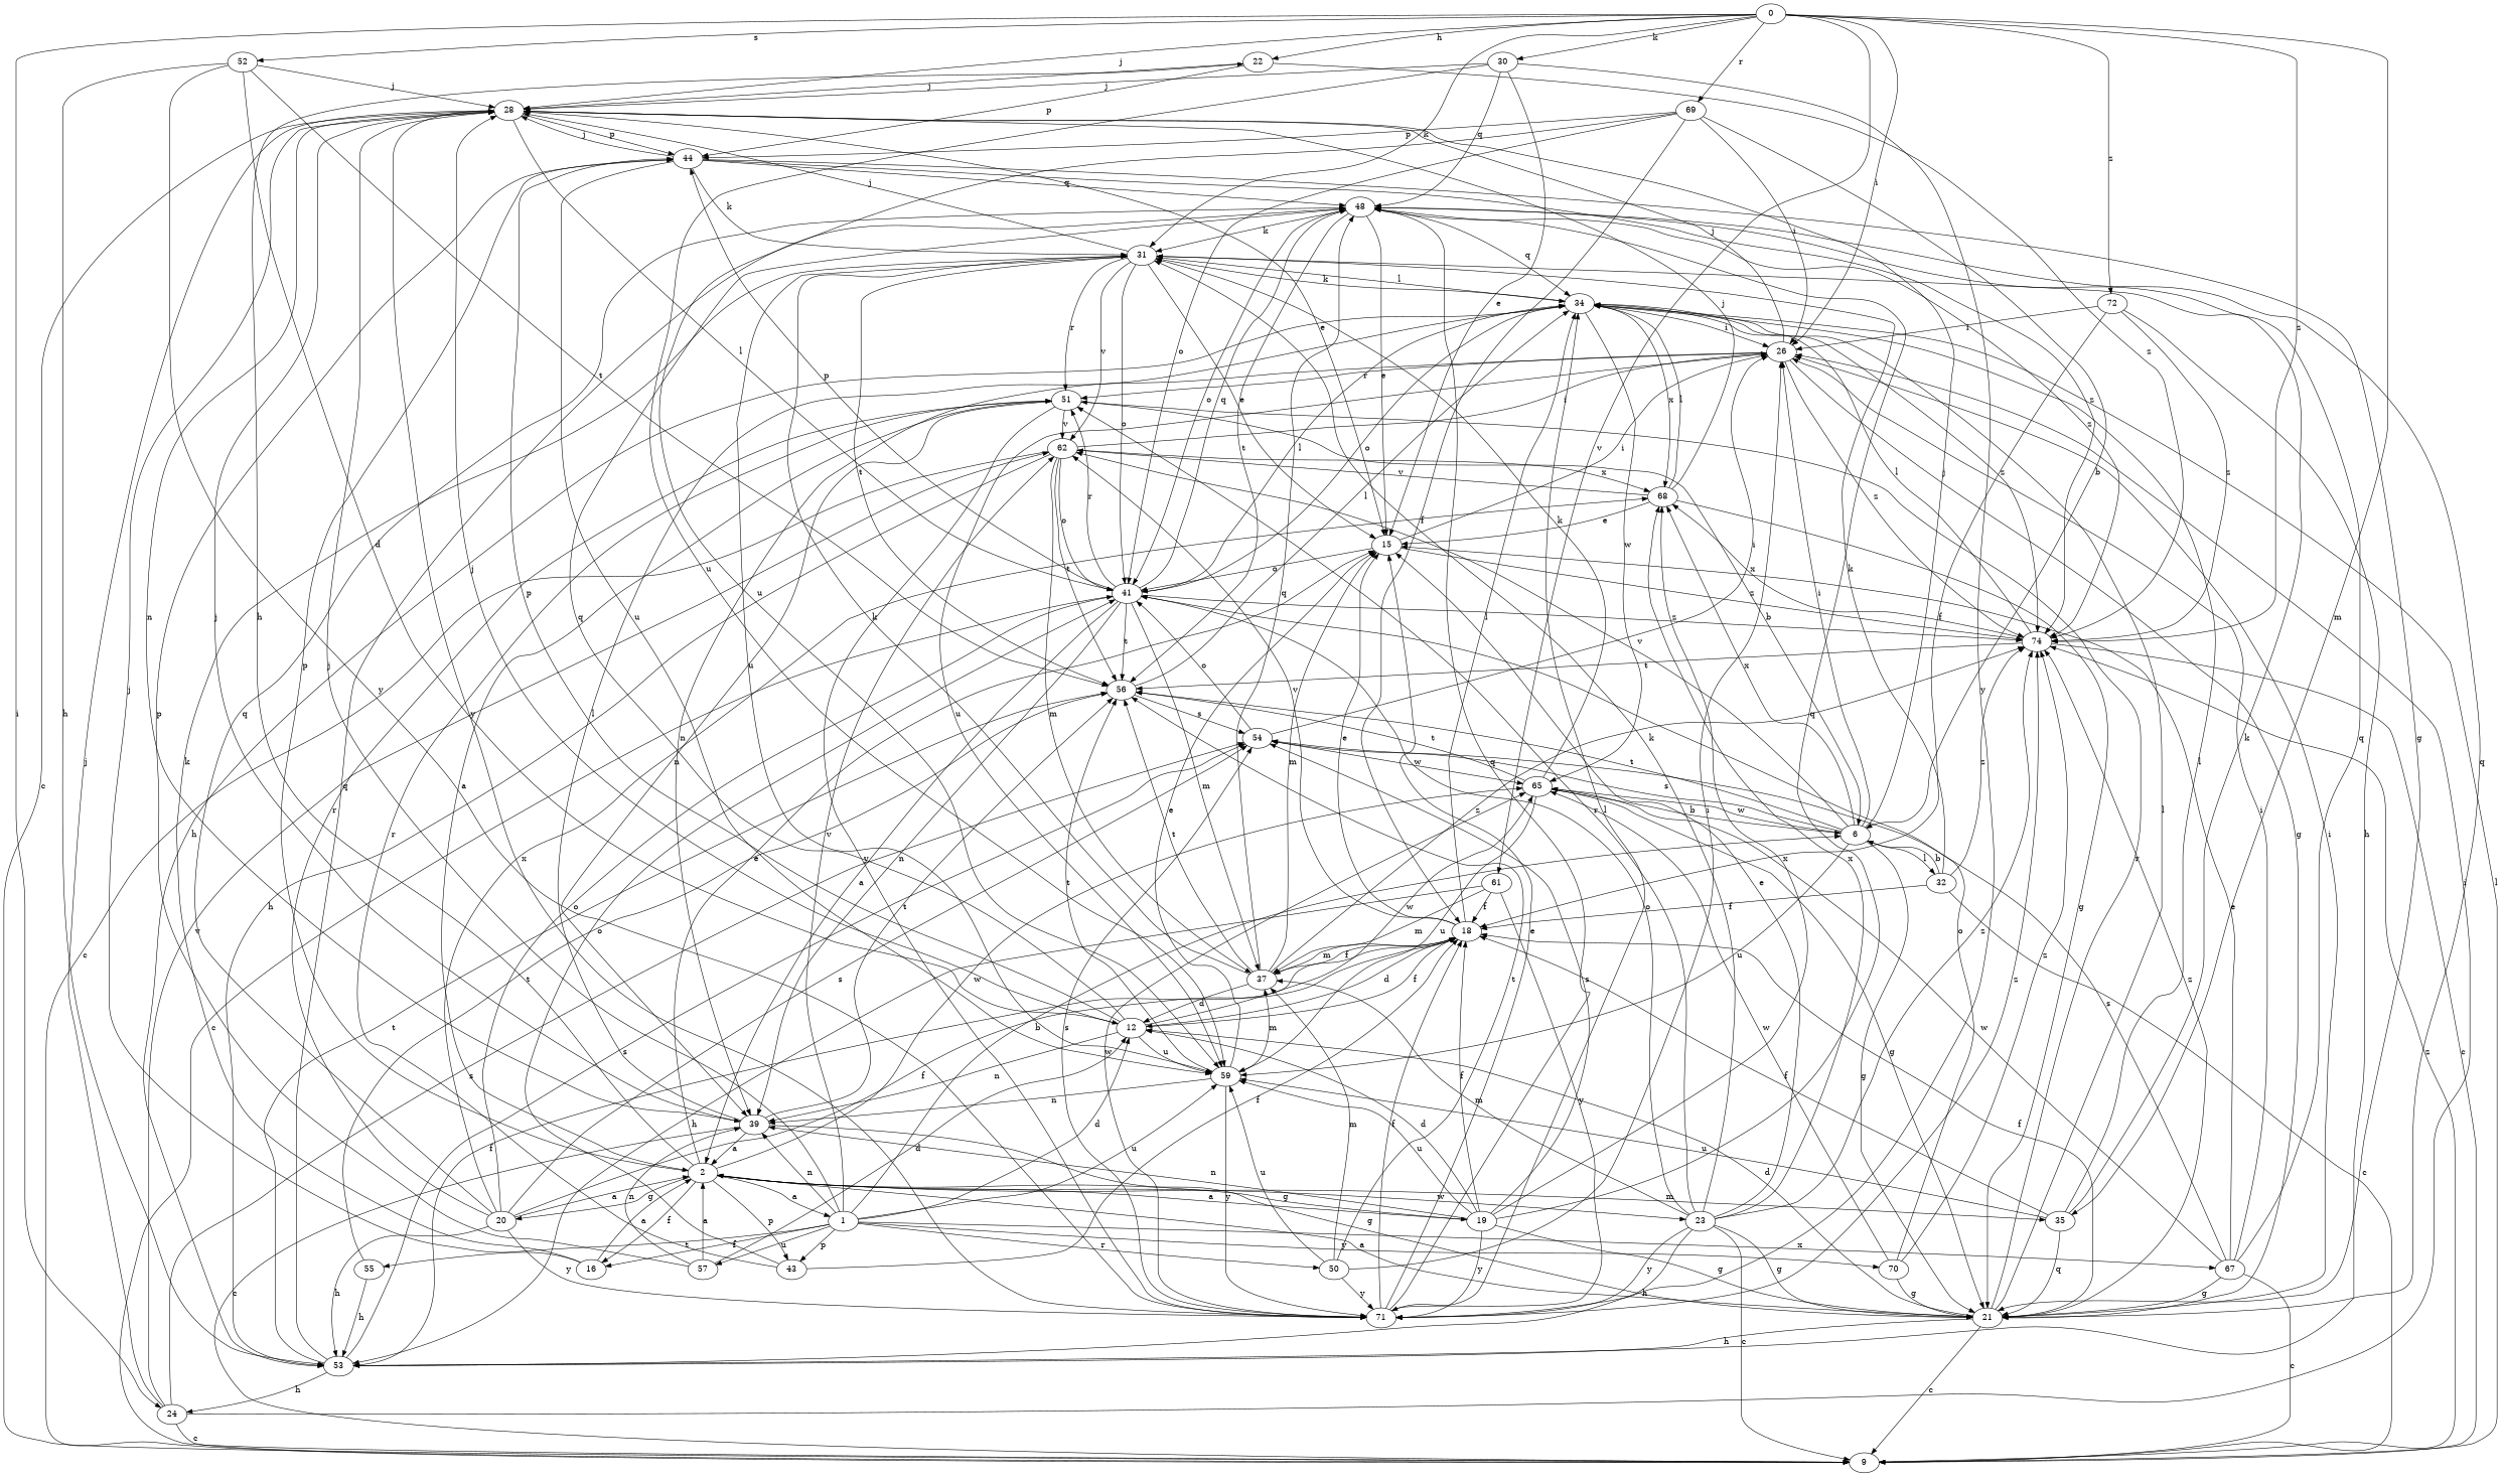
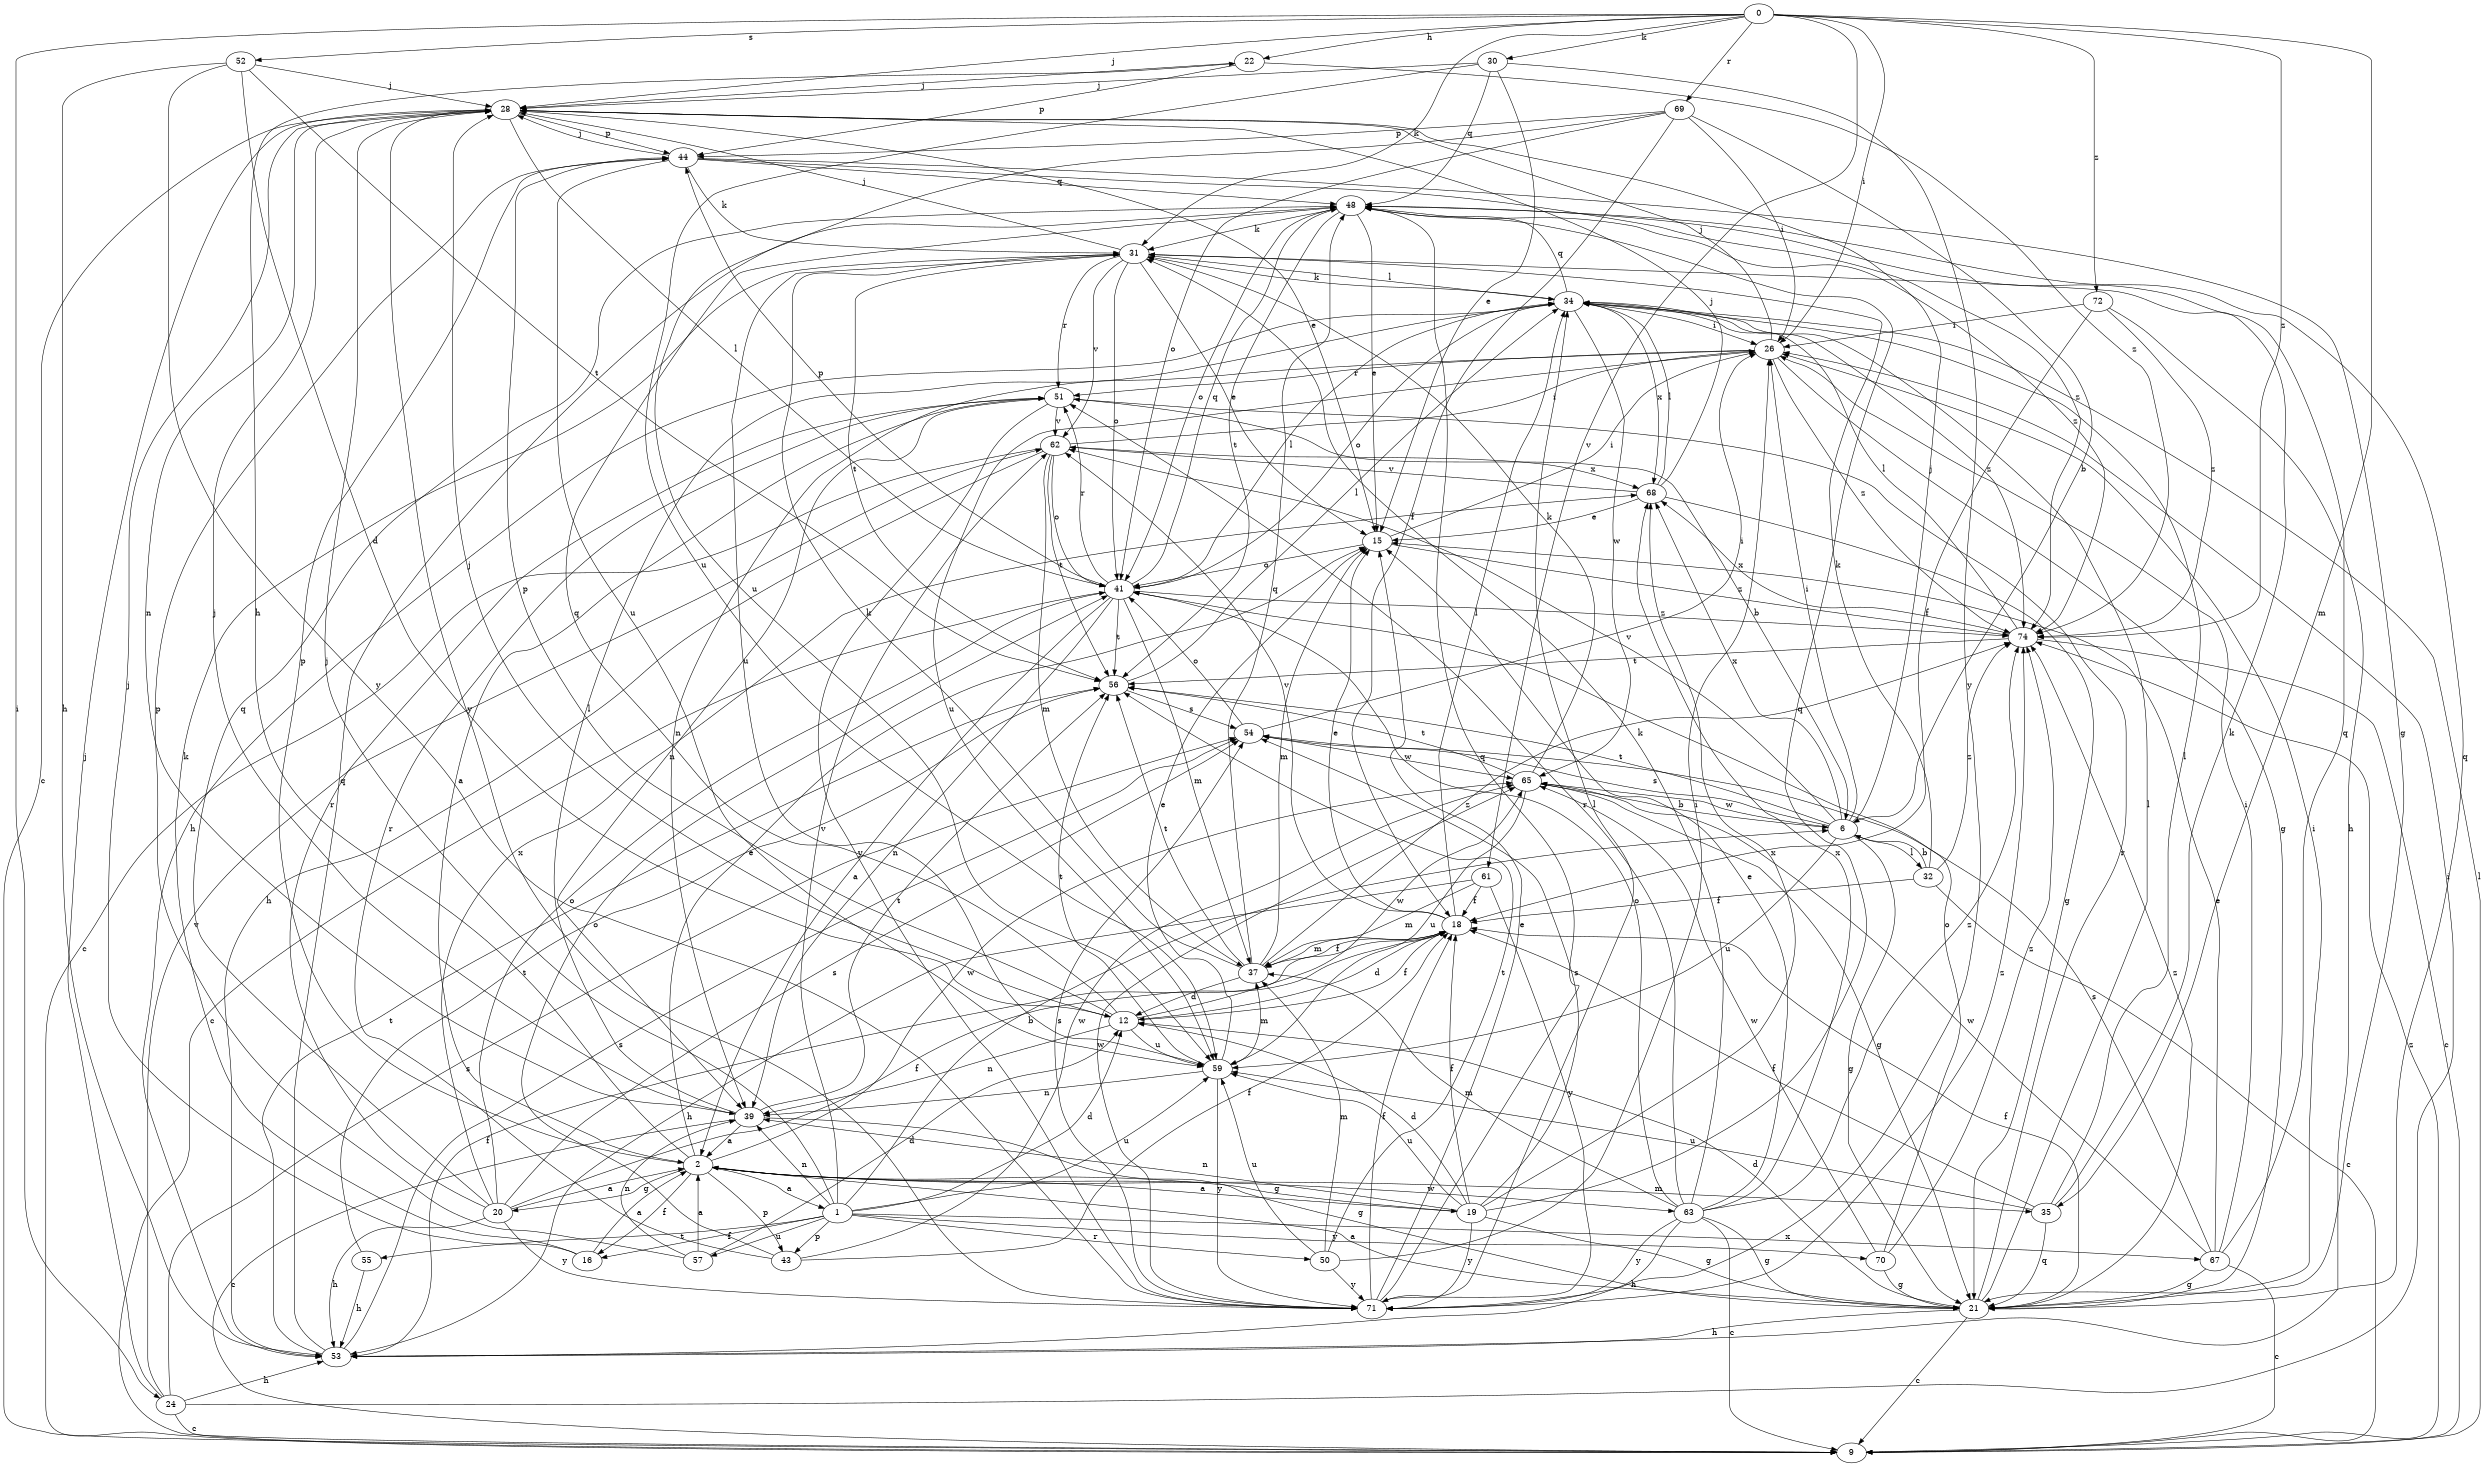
  strict digraph {
    0
    22
    24
    26
    28
    30
    31
    35
    n9 [label=69]
    52
    61
    72
    74
    44
    62
    54
    9
    n18 [label=53]
    39
    59
    21
    51
    15
    41
    71
    48
    56
    34
    18
    6
    12
    37
    68
    1
    16
    43
    50
    55
    57
    67
    70
    65
    32
    2
    19
    20
-   63 [label=23]
+   63
    0 -> 22 [label=h]
    0 -> 24 [label=i]
    0 -> 26 [label=i]
    0 -> 28 [label=j]
    0 -> 30 [label=k]
    0 -> 31 [label=k]
    0 -> 35 [label=m]
    0 -> n9 [label=r]
    0 -> 52 [label=s]
    0 -> 61 [label=v]
    0 -> 72 [label=z]
    0 -> 74 [label=z]
    22 -> 28 [label=j]
    22 -> 74 [label=z]
    22 -> 44 [label=p]
    24 -> 26 [label=i]
    24 -> 28 [label=j]
    24 -> 62 [label=v]
    24 -> 54 [label=s]
    24 -> 9 [label=c]
-   n18 -> 24 [label=h]
+   24 -> n18 [label=h]
    26 -> 28 [label=j]
    26 -> 74 [label=z]
    26 -> 39 [label=n]
    26 -> 59 [label=u]
    26 -> 21 [label=g]
    26 -> 51 [label=r]
    28 -> 44 [label=p]
    28 -> 9 [label=c]
    28 -> 39 [label=n]
    28 -> 15 [label=e]
    28 -> 41 [label=l]
    28 -> 71 [label=y]
    30 -> 28 [label=j]
    30 -> 59 [label=u]
    30 -> 15 [label=e]
    30 -> 71 [label=y]
    30 -> 48 [label=q]
    31 -> 28 [label=j]
    31 -> 62 [label=v]
    31 -> 59 [label=u]
    31 -> 51 [label=r]
    31 -> 15 [label=e]
    31 -> 41 [label=o]
    31 -> 56 [label=t]
    31 -> 34 [label=l]
    35 -> 31 [label=k]
    35 -> 59 [label=u]
    35 -> 21 [label=q]
    35 -> 34 [label=l]
    35 -> 18 [label=f]
    n9 -> 26 [label=i]
    n9 -> 44 [label=p]
    n9 -> 59 [label=u]
    n9 -> 41 [label=o]
    n9 -> 18 [label=f]
    n9 -> 6 [label=b]
    52 -> 28 [label=j]
    52 -> n18 [label=h]
    52 -> 71 [label=y]
    52 -> 56 [label=t]
    52 -> 12 [label=d]
    61 -> n18 [label=h]
    61 -> 71 [label=y]
    61 -> 18 [label=f]
    61 -> 37 [label=m]
    72 -> 26 [label=i]
    72 -> 74 [label=z]
    72 -> n18 [label=h]
    72 -> 18 [label=f]
    74 -> 9 [label=c]
    74 -> 56 [label=t]
    74 -> 34 [label=l]
    74 -> 68 [label=x]
    44 -> 28 [label=j]
    44 -> 31 [label=k]
    44 -> 74 [label=z]
    44 -> 59 [label=u]
    44 -> 21 [label=g]
    44 -> 48 [label=q]
    62 -> 26 [label=i]
    62 -> 9 [label=c]
    62 -> n18 [label=h]
    62 -> 41 [label=o]
    62 -> 56 [label=t]
    62 -> 37 [label=m]
    62 -> 68 [label=x]
    54 -> 26 [label=i]
    54 -> 41 [label=o]
    54 -> 65 [label=w]
    9 -> 74 [label=z]
    9 -> 34 [label=l]
    n18 -> 54 [label=s]
    n18 -> 48 [label=q]
    n18 -> 56 [label=t]
    n18 -> 18 [label=f]
    39 -> 28 [label=j]
    39 -> 9 [label=c]
    39 -> 21 [label=g]
    39 -> 56 [label=t]
    39 -> 34 [label=l]
    39 -> 2 [label=a]
    59 -> 39 [label=n]
    59 -> 15 [label=e]
    59 -> 71 [label=y]
    59 -> 56 [label=t]
    59 -> 37 [label=m]
    21 -> 26 [label=i]
    21 -> 74 [label=z]
    21 -> 9 [label=c]
    21 -> n18 [label=h]
    21 -> 51 [label=r]
    21 -> 48 [label=q]
    21 -> 34 [label=l]
    21 -> 18 [label=f]
    21 -> 12 [label=d]
    21 -> 2 [label=a]
    51 -> 62 [label=v]
    51 -> 39 [label=n]
    51 -> 71 [label=y]
    51 -> 6 [label=b]
    51 -> 2 [label=a]
    15 -> 26 [label=i]
    15 -> 74 [label=z]
    15 -> 41 [label=o]
    41 -> 74 [label=z]
    41 -> 44 [label=p]
    41 -> 9 [label=c]
    41 -> 39 [label=n]
    41 -> 51 [label=r]
    41 -> 48 [label=q]
    41 -> 56 [label=t]
    41 -> 34 [label=l]
    41 -> 37 [label=m]
    41 -> 2 [label=a]
    71 -> 74 [label=z]
    71 -> 54 [label=s]
    71 -> 15 [label=e]
    71 -> 48 [label=q]
    71 -> 34 [label=l]
    71 -> 18 [label=f]
    71 -> 65 [label=w]
    48 -> 31 [label=k]
    48 -> 74 [label=z]
    48 -> 15 [label=e]
    48 -> 41 [label=o]
    48 -> 56 [label=t]
    56 -> 54 [label=s]
    56 -> 34 [label=l]
    34 -> 26 [label=i]
    34 -> 31 [label=k]
    34 -> 74 [label=z]
    34 -> n18 [label=h]
    34 -> 41 [label=o]
-   48 -> 34 [label=q]
+   34 -> 48 [label=q]
    34 -> 68 [label=x]
    34 -> 65 [label=w]
    18 -> 62 [label=v]
    18 -> 15 [label=e]
    18 -> 34 [label=l]
    18 -> 12 [label=d]
    18 -> 37 [label=m]
    6 -> 26 [label=i]
    6 -> 28 [label=j]
    6 -> 62 [label=v]
    6 -> 54 [label=s]
    6 -> 59 [label=u]
    6 -> 21 [label=g]
    6 -> 56 [label=t]
    6 -> 68 [label=x]
    6 -> 65 [label=w]
    6 -> 32 [label=l]
    12 -> 28 [label=j]
    12 -> 44 [label=p]
    12 -> 39 [label=n]
    12 -> 59 [label=u]
    12 -> 48 [label=q]
    12 -> 18 [label=f]
    12 -> 65 [label=w]
    37 -> 31 [label=k]
    37 -> 74 [label=z]
    37 -> 15 [label=m]
    37 -> 48 [label=q]
    37 -> 56 [label=t]
    37 -> 18 [label=f]
    37 -> 12 [label=d]
    68 -> 28 [label=j]
    68 -> 62 [label=v]
    68 -> 21 [label=g]
    68 -> 15 [label=e]
    68 -> 34 [label=l]
    1 -> 28 [label=j]
    1 -> 62 [label=v]
    1 -> 39 [label=n]
    1 -> 59 [label=u]
    1 -> 6 [label=b]
    1 -> 12 [label=d]
    1 -> 16 [label=f]
    1 -> 43 [label=p]
    1 -> 50 [label=r]
    1 -> 55 [label=t]
    1 -> 57 [label=u]
    1 -> 67 [label=x]
    1 -> 70 [label=y]
    16 -> 28 [label=j]
    16 -> 31 [label=k]
    16 -> 2 [label=a]
    43 -> 51 [label=r]
    43 -> 41 [label=o]
    43 -> 18 [label=f]
+   43 -> 65 [label=w]
    50 -> 26 [label=i]
    50 -> 59 [label=u]
    50 -> 71 [label=y]
    50 -> 56 [label=t]
    50 -> 37 [label=m]
    55 -> n18 [label=h]
    55 -> 56 [label=t]
    57 -> 44 [label=p]
    57 -> 39 [label=n]
    57 -> 12 [label=d]
    57 -> 2 [label=a]
    67 -> 26 [label=i]
    67 -> 54 [label=s]
    67 -> 9 [label=c]
    67 -> 21 [label=g]
    67 -> 15 [label=e]
    67 -> 48 [label=q]
    67 -> 65 [label=w]
    70 -> 74 [label=z]
    70 -> 21 [label=g]
    70 -> 41 [label=o]
    70 -> 65 [label=w]
    65 -> 31 [label=k]
    65 -> 59 [label=u]
    65 -> 21 [label=g]
    65 -> 56 [label=t]
    65 -> 6 [label=b]
    32 -> 31 [label=k]
    32 -> 74 [label=z]
    32 -> 9 [label=c]
    32 -> 18 [label=f]
    32 -> 6 [label=b]
    2 -> 22 [label=h]
    2 -> 35 [label=m]
    2 -> 44 [label=p]
    2 -> 15 [label=e]
    2 -> 1 [label=a]
    2 -> 16 [label=f]
    2 -> 43 [label=p]
    2 -> 65 [label=w]
    2 -> 19 [label=g]
    2 -> 20 [label=g]
    2 -> 63 [label=w]
    19 -> 54 [label=s]
    19 -> 39 [label=n]
    19 -> 59 [label=u]
    19 -> 21 [label=g]
    19 -> 71 [label=y]
    19 -> 48 [label=q]
    19 -> 18 [label=f]
    19 -> 12 [label=d]
    19 -> 68 [label=x]
    19 -> 2 [label=a]
    20 -> 54 [label=s]
    20 -> n18 [label=h]
    20 -> 51 [label=r]
    20 -> 41 [label=o]
    20 -> 71 [label=y]
    20 -> 48 [label=q]
    20 -> 18 [label=f]
    20 -> 68 [label=x]
    20 -> 2 [label=a]
    63 -> 31 [label=k]
    63 -> 74 [label=z]
    63 -> 9 [label=c]
    63 -> n18 [label=h]
    63 -> 21 [label=g]
    63 -> 51 [label=r]
    63 -> 15 [label=e]
    63 -> 41 [label=o]
    63 -> 71 [label=y]
    63 -> 37 [label=m]
    63 -> 68 [label=x]
  }
